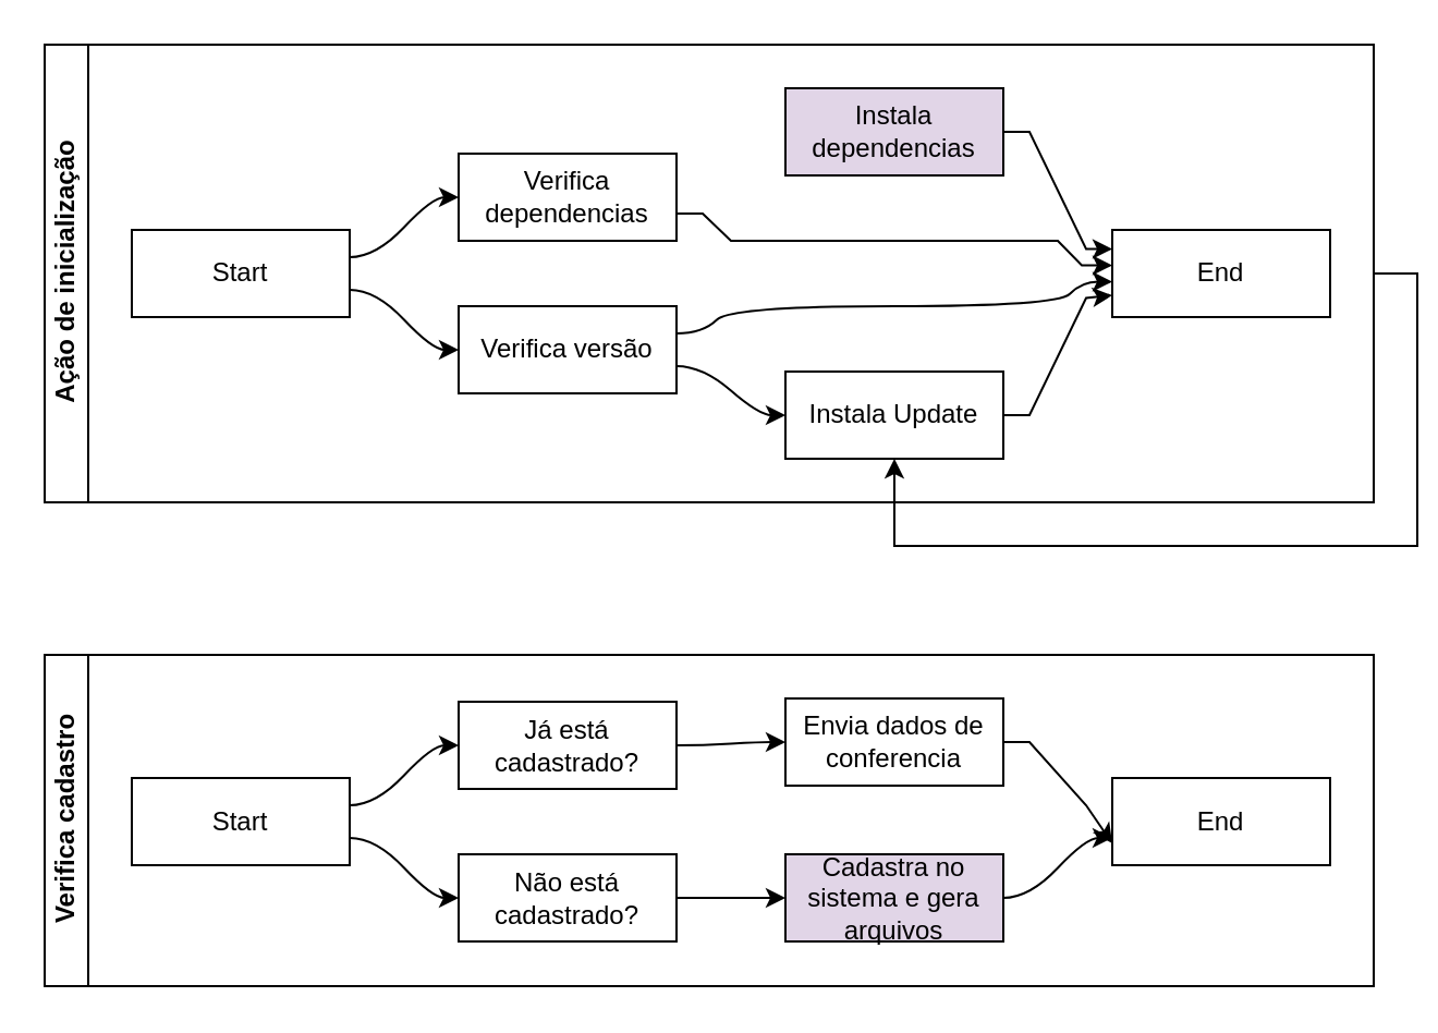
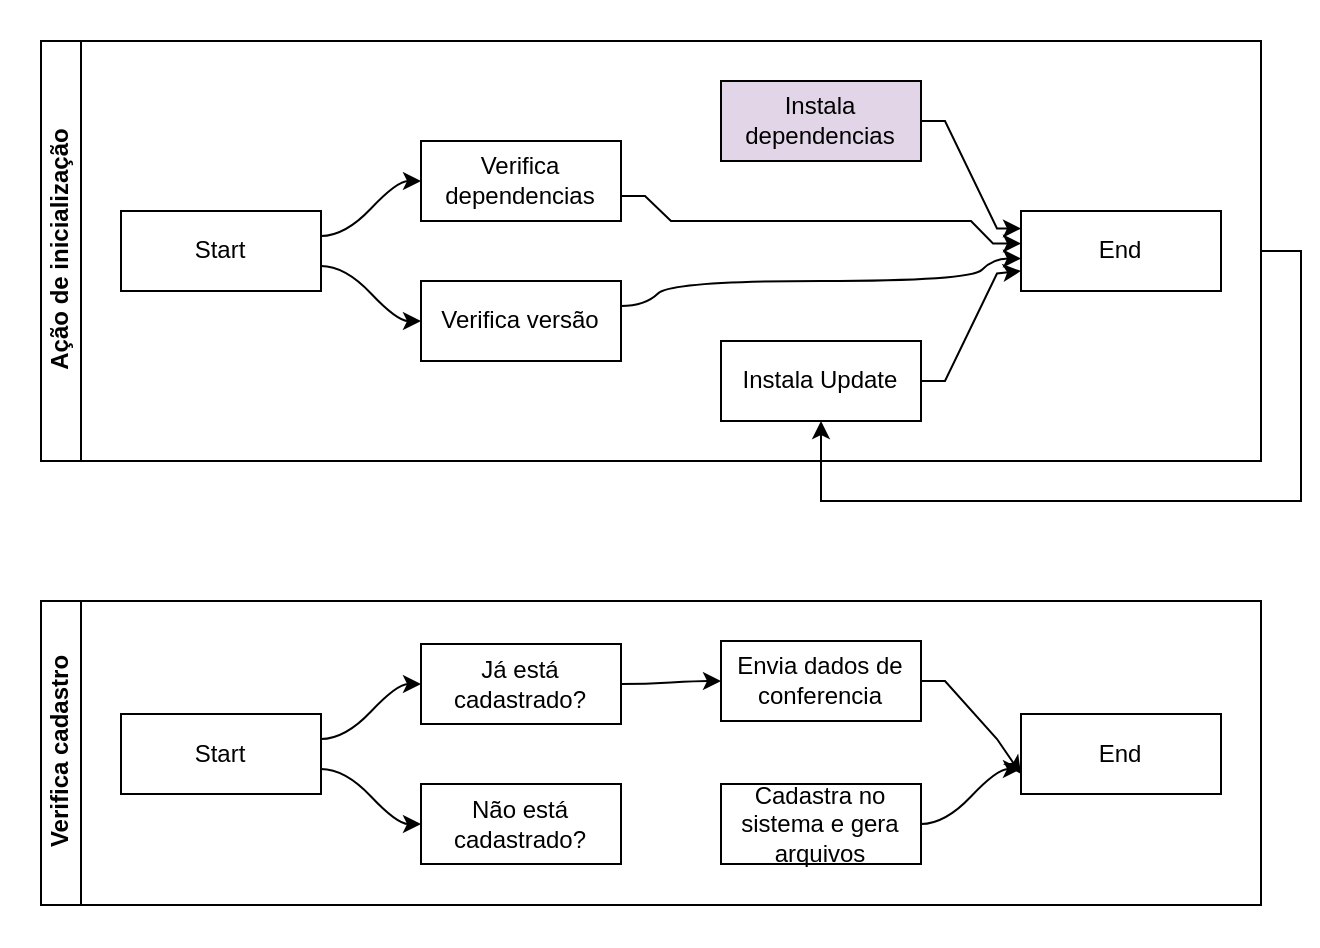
  <mxCell id="0" />
  <mxCell id="1" parent="0" />
  <mxCell id="2" style="edgeStyle=orthogonalEdgeStyle;rounded=0;orthogonalLoop=1;jettySize=auto;html=1;exitX=1;exitY=0.5;exitDx=0;exitDy=0;" parent="1" source="3" target="16" edge="1"><mxGeometry relative="1" as="geometry" /></mxCell>
  <mxCell id="3" value="&lt;div&gt;Ação de inicialização&lt;/div&gt;" style="swimlane;html=1;startSize=20;horizontal=0;childLayout=flowLayout;flowOrientation=west;resizable=0;interRankCellSpacing=50;containerType=tree;" parent="1" vertex="1"><mxGeometry x="20" y="20" width="610" height="210" as="geometry"><mxRectangle x="50" y="20" width="30" height="150" as="alternateBounds" /></mxGeometry></mxCell>
  <mxCell id="4" value="Start" style="whiteSpace=wrap;html=1;" parent="3" vertex="1"><mxGeometry x="40" y="85" width="100" height="40" as="geometry" /></mxCell>
  <mxCell id="5" style="edgeStyle=orthogonalEdgeStyle;rounded=0;orthogonalLoop=1;jettySize=auto;html=1;noEdgeStyle=1;orthogonal=1;" parent="3" source="6" target="11" edge="1"><mxGeometry relative="1" as="geometry"><Array as="points"><mxPoint x="302" y="77.5" /><mxPoint x="315" y="90" /><mxPoint x="465" y="90" /><mxPoint x="476" y="101.25" /></Array></mxGeometry></mxCell>
  <mxCell id="6" value="Verifica dependencias" style="whiteSpace=wrap;html=1;" parent="3" vertex="1"><mxGeometry x="190" y="50" width="100" height="40" as="geometry" /></mxCell>
  <mxCell id="7" value="" style="html=1;curved=1;noEdgeStyle=1;orthogonal=1;" parent="3" source="4" target="6" edge="1"><mxGeometry relative="1" as="geometry"><Array as="points"><mxPoint x="152" y="97.5" /><mxPoint x="178" y="70" /></Array></mxGeometry></mxCell>
  <mxCell id="8" value="Verifica versão" style="whiteSpace=wrap;html=1;" parent="3" vertex="1"><mxGeometry x="190" y="120" width="100" height="40" as="geometry" /></mxCell>
  <mxCell id="9" value="" style="html=1;curved=1;noEdgeStyle=1;orthogonal=1;" parent="3" source="4" target="8" edge="1"><mxGeometry relative="1" as="geometry"><Array as="points"><mxPoint x="152" y="112.5" /><mxPoint x="178" y="140" /></Array></mxGeometry></mxCell>
  <mxCell id="10" value="Instala dependencias" style="whiteSpace=wrap;html=1;fillColor=#e1d5e7;" parent="3" vertex="1"><mxGeometry x="340" y="20" width="100" height="40" as="geometry" /></mxCell>
  <mxCell id="11" value="End" style="whiteSpace=wrap;html=1;" parent="3" vertex="1"><mxGeometry x="490" y="85" width="100" height="40" as="geometry" /></mxCell>
  <mxCell id="12" value="" style="html=1;curved=1;noEdgeStyle=1;orthogonal=1;" parent="3" source="8" target="11" edge="1"><mxGeometry relative="1" as="geometry"><Array as="points"><mxPoint x="302" y="132.5" /><mxPoint x="315" y="120" /><mxPoint x="465" y="120" /><mxPoint x="476" y="108.75" /></Array></mxGeometry></mxCell>
  <mxCell id="13" style="edgeStyle=orthogonalEdgeStyle;rounded=0;orthogonalLoop=1;jettySize=auto;html=1;noEdgeStyle=1;orthogonal=1;" parent="3" source="10" target="11" edge="1"><mxGeometry relative="1" as="geometry"><Array as="points"><mxPoint x="452" y="40" /><mxPoint x="478" y="93.75" /></Array></mxGeometry></mxCell>
- <mxCell id="14" value="" style="html=1;curved=1;noEdgeStyle=1;orthogonal=1;" parent="3" source="8" target="16" edge="1"><mxGeometry relative="1" as="geometry"><mxPoint x="480" y="252.5" as="sourcePoint" /><Array as="points"><mxPoint x="302" y="147.5" /><mxPoint x="328" y="170" /></Array></mxGeometry></mxCell>
  <mxCell id="15" style="edgeStyle=orthogonalEdgeStyle;rounded=0;orthogonalLoop=1;jettySize=auto;html=1;entryX=0;entryY=0.75;entryDx=0;entryDy=0;noEdgeStyle=1;orthogonal=1;" parent="3" source="16" target="11" edge="1"><mxGeometry relative="1" as="geometry"><Array as="points"><mxPoint x="452" y="170" /><mxPoint x="478" y="116.25" /></Array></mxGeometry></mxCell>
  <mxCell id="16" value="Instala Update" style="whiteSpace=wrap;html=1;" parent="3" vertex="1"><mxGeometry x="340" y="150" width="100" height="40" as="geometry" /></mxCell>
  <mxCell id="17" value="Verifica cadastro" style="swimlane;html=1;startSize=20;horizontal=0;childLayout=flowLayout;flowOrientation=west;resizable=0;interRankCellSpacing=50;containerType=tree;" parent="1" vertex="1"><mxGeometry x="20" y="300" width="610" height="152" as="geometry" /></mxCell>
  <mxCell id="18" value="Start" style="whiteSpace=wrap;html=1;" parent="17" vertex="1"><mxGeometry x="40" y="56.5" width="100" height="40" as="geometry" /></mxCell>
  <mxCell id="19" value="Não está cadastrado?" style="whiteSpace=wrap;html=1;" parent="17" vertex="1"><mxGeometry x="190" y="91.5" width="100" height="40" as="geometry" /></mxCell>
  <mxCell id="20" value="" style="html=1;curved=1;noEdgeStyle=1;orthogonal=1;" parent="17" source="18" target="19" edge="1"><mxGeometry relative="1" as="geometry"><Array as="points"><mxPoint x="152" y="84" /><mxPoint x="178" y="111.5" /></Array></mxGeometry></mxCell>
- <mxCell id="21" value="" style="html=1;curved=1;noEdgeStyle=1;orthogonal=1;" parent="17" source="19" target="22" edge="1"><mxGeometry relative="1" as="geometry"><mxPoint x="550" y="538.5" as="sourcePoint" /><Array as="points"><mxPoint x="302" y="111.5" /><mxPoint x="328" y="111.5" /></Array></mxGeometry></mxCell>
- <mxCell id="22" value="Cadastra no sistema e gera arquivos" style="whiteSpace=wrap;html=1;fillColor=#e1d5e7;" parent="17" vertex="1"><mxGeometry x="340" y="91.5" width="100" height="40" as="geometry" /></mxCell>
+ <mxCell id="22" value="Cadastra no sistema e gera arquivos" style="whiteSpace=wrap;html=1;" parent="17" vertex="1"><mxGeometry x="340" y="91.5" width="100" height="40" as="geometry" /></mxCell>
  <mxCell id="23" value="" style="html=1;curved=1;noEdgeStyle=1;orthogonal=1;" parent="17" source="18" target="24" edge="1"><mxGeometry relative="1" as="geometry"><mxPoint x="430" y="454" as="sourcePoint" /><Array as="points"><mxPoint x="152" y="69" /><mxPoint x="178" y="41.5" /></Array></mxGeometry></mxCell>
  <mxCell id="24" value="Já está cadastrado?" style="whiteSpace=wrap;html=1;" parent="17" vertex="1"><mxGeometry x="190" y="21.5" width="100" height="40" as="geometry" /></mxCell>
  <mxCell id="25" value="" style="html=1;curved=1;noEdgeStyle=1;orthogonal=1;" parent="17" source="24" target="26" edge="1"><mxGeometry relative="1" as="geometry"><mxPoint x="390" y="476.5" as="sourcePoint" /><Array as="points"><mxPoint x="302" y="41.5" /><mxPoint x="328" y="40" /></Array></mxGeometry></mxCell>
  <mxCell id="26" value="Envia dados de conferencia" style="whiteSpace=wrap;html=1;" parent="17" vertex="1"><mxGeometry x="340" y="20" width="100" height="40" as="geometry" /></mxCell>
  <mxCell id="27" value="" style="html=1;curved=1;noEdgeStyle=1;orthogonal=1;" parent="17" source="22" target="28" edge="1"><mxGeometry relative="1" as="geometry"><mxPoint x="500" y="415.5" as="sourcePoint" /><Array as="points"><mxPoint x="452" y="111.5" /><mxPoint x="478" y="84" /></Array></mxGeometry></mxCell>
  <mxCell id="28" value="End" style="whiteSpace=wrap;html=1;" parent="17" vertex="1"><mxGeometry x="490" y="56.5" width="100" height="40" as="geometry" /></mxCell>
  <mxCell id="29" style="edgeStyle=orthogonalEdgeStyle;rounded=0;orthogonalLoop=1;jettySize=auto;html=1;entryX=0;entryY=0.75;entryDx=0;entryDy=0;noEdgeStyle=1;orthogonal=1;" parent="17" source="26" target="28" edge="1"><mxGeometry relative="1" as="geometry"><mxPoint x="600" y="107" as="targetPoint" /><Array as="points"><mxPoint x="452" y="40" /><mxPoint x="478" y="69" /></Array></mxGeometry></mxCell>
